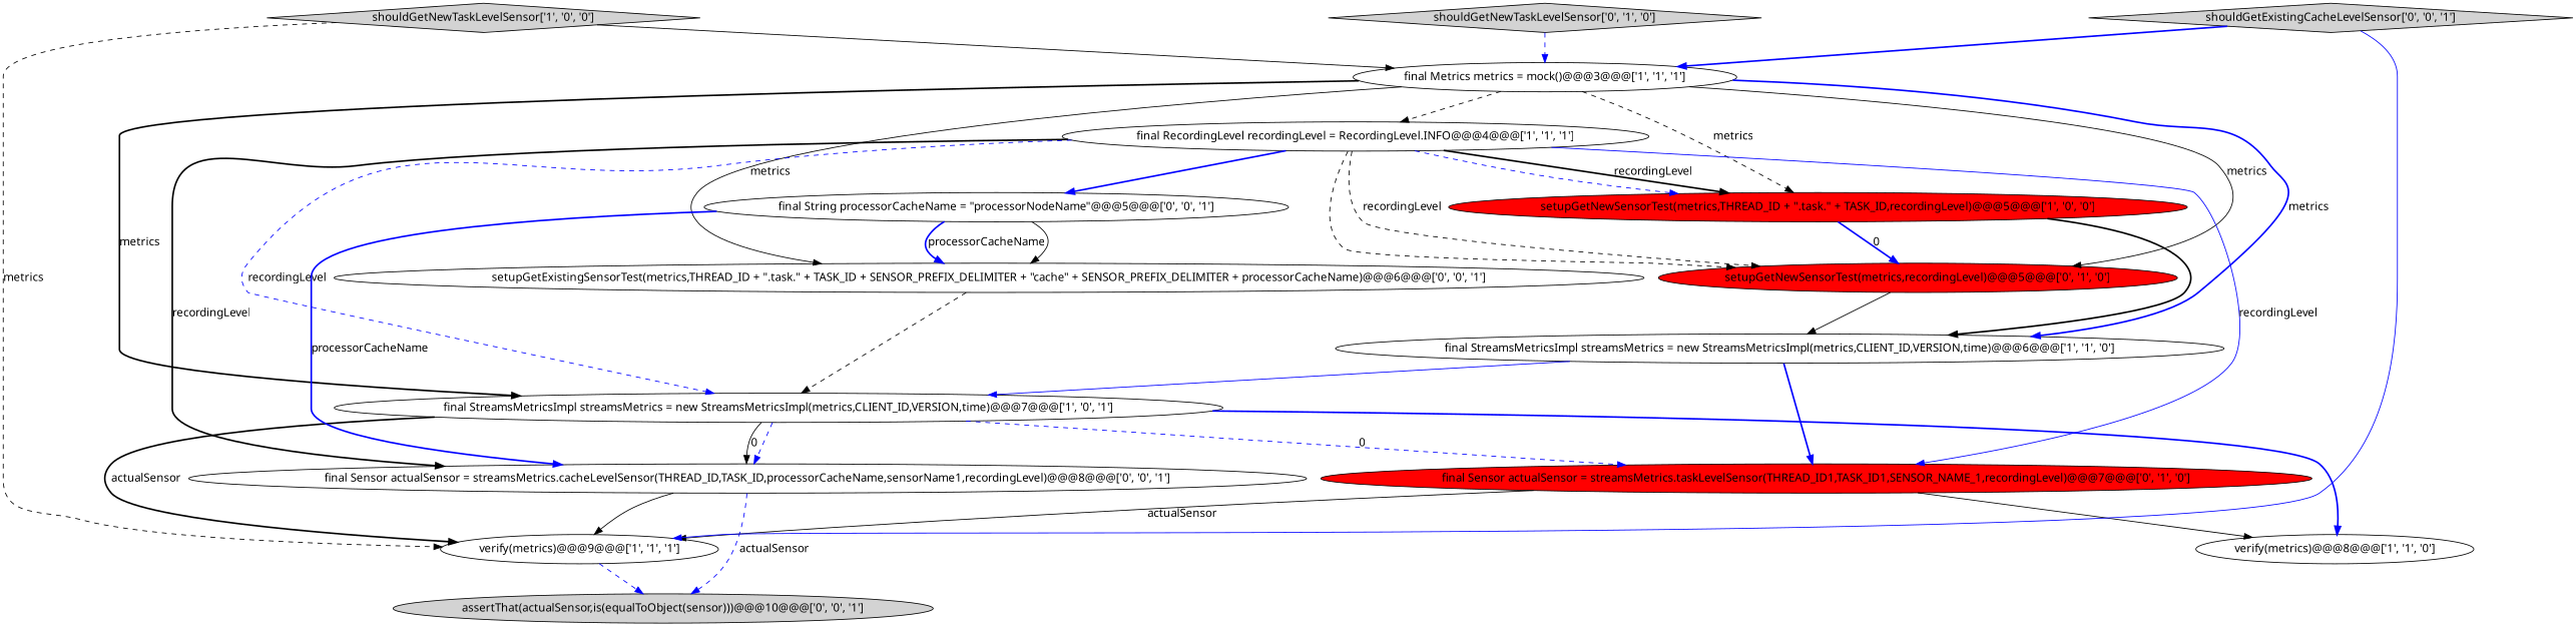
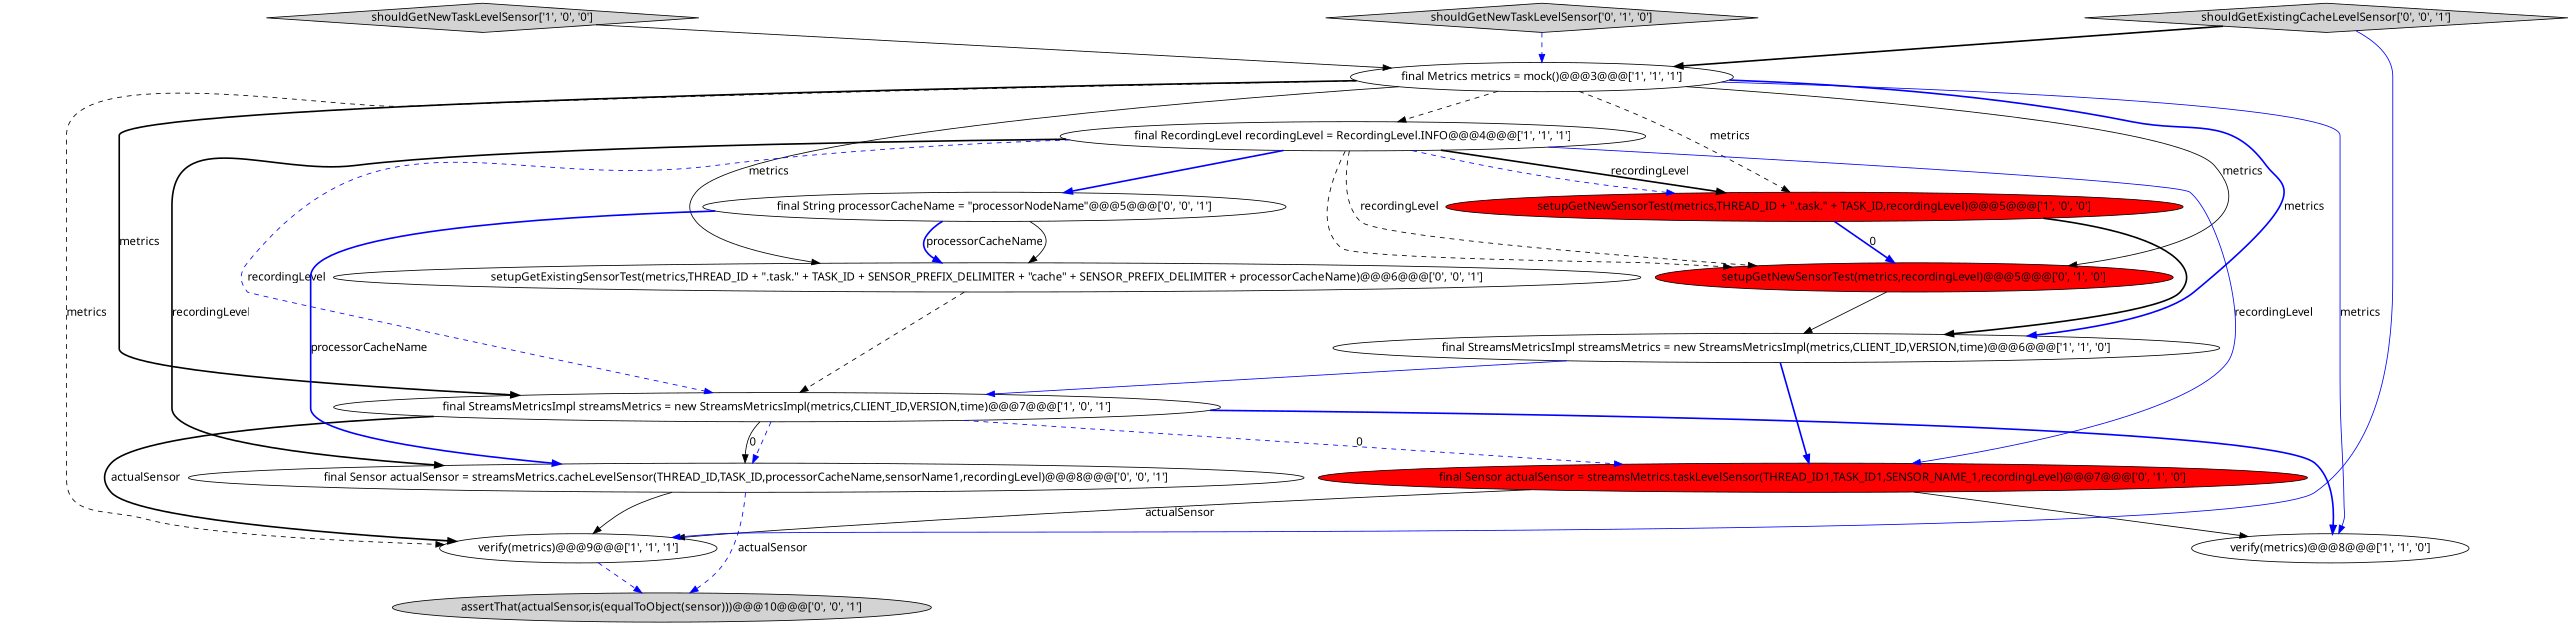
  digraph {
    fontname="Noto Sans"
    node [fillcolor=white fontname="Noto Sans" shape=ellipse style=filled]
    edge [color=black fontname="Noto Sans" style=solid]
    n1 [label="final Sensor actualSensor = streamsMetrics.cacheLevelSensor(THREAD_ID,TASK_ID,processorCacheName,sensorName1,recordingLevel)@@@8@@@['0', '0', '1']"]
    n2 [label="verify(metrics)@@@9@@@['1', '1', '1']"]
    n3 [fillcolor=lightgray label="assertThat(actualSensor,is(equalToObject(sensor)))@@@10@@@['0', '0', '1']"]
    n4 [fillcolor=red label="setupGetNewSensorTest(metrics,THREAD_ID + \".task.\" + TASK_ID,recordingLevel)@@@5@@@['1', '0', '0']"]
    n5 [fillcolor=red label="setupGetNewSensorTest(metrics,recordingLevel)@@@5@@@['0', '1', '0']"]
    n6 [label="final StreamsMetricsImpl streamsMetrics = new StreamsMetricsImpl(metrics,CLIENT_ID,VERSION,time)@@@6@@@['1', '1', '0']"]
    n7 [fillcolor=red label="final Sensor actualSensor = streamsMetrics.taskLevelSensor(THREAD_ID1,TASK_ID1,SENSOR_NAME_1,recordingLevel)@@@7@@@['0', '1', '0']"]
    n8 [label="final StreamsMetricsImpl streamsMetrics = new StreamsMetricsImpl(metrics,CLIENT_ID,VERSION,time)@@@7@@@['1', '0', '1']"]
    n9 [fillcolor=lightgray label="shouldGetNewTaskLevelSensor['0', '1', '0']" shape=diamond]
    n10 [label="final Metrics metrics = mock()@@@3@@@['1', '1', '1']"]
    n11 [label="final RecordingLevel recordingLevel = RecordingLevel.INFO@@@4@@@['1', '1', '1']"]
    n12 [label="verify(metrics)@@@8@@@['1', '1', '0']"]
    n13 [label="setupGetExistingSensorTest(metrics,THREAD_ID + \".task.\" + TASK_ID + SENSOR_PREFIX_DELIMITER + \"cache\" + SENSOR_PREFIX_DELIMITER + processorCacheName)@@@6@@@['0', '0', '1']"]
    n14 [label="final String processorCacheName = \"processorNodeName\"@@@5@@@['0', '0', '1']"]
    n15 [fillcolor=lightgray label="shouldGetNewTaskLevelSensor['1', '0', '0']" shape=diamond]
    n16 [fillcolor=lightgray label="shouldGetExistingCacheLevelSensor['0', '0', '1']" shape=diamond]
    n1 -> n2
    n1 -> n3 [color=blue label=actualSensor style=dashed]
    n2 -> n3 [color=blue style=dashed]
    n4 -> n5 [color=blue label=0 style=bold]
    n4 -> n6 [style=bold]
    n5 -> n6
    n6 -> n7 [color=blue style=bold]
    n6 -> n8 [color=blue]
    n7 -> n2 [label=actualSensor]
    n7 -> n12
    n8 -> n1 [color=blue style=dashed]
    n8 -> n1 [label=0]
    n8 -> n2 [label=actualSensor style=bold]
    n8 -> n7 [color=blue label=0 style=dashed]
    n8 -> n12 [color=blue style=bold]
    n9 -> n10 [color=blue style=dashed]
-   n15 -> n2 [label=metrics style=dashed]
+   n10 -> n2 [label=metrics style=dashed]
    n10 -> n4 [label=metrics style=dashed]
    n10 -> n5 [label=metrics]
    n10 -> n6 [color=blue label=metrics style=bold]
    n10 -> n8 [label=metrics style=bold]
    n10 -> n11 [style=dashed]
+   n10 -> n12 [color=blue label=metrics]
    n10 -> n13 [label=metrics]
    n11 -> n1 [label=recordingLevel style=bold]
    n11 -> n4 [label=recordingLevel style=bold]
    n11 -> n4 [color=blue style=dashed]
    n11 -> n5 [style=dashed]
    n11 -> n5 [label=recordingLevel style=dashed]
    n11 -> n7 [color=blue label=recordingLevel]
    n11 -> n8 [color=blue label=recordingLevel style=dashed]
    n11 -> n14 [color=blue style=bold]
    n13 -> n8 [style=dashed]
    n14 -> n1 [color=blue label=processorCacheName style=bold]
    n14 -> n13 [color=blue label=processorCacheName style=bold]
    n14 -> n13
    n15 -> n10
    n16 -> n2 [color=blue]
-   n16 -> n10 [color=blue style=bold]
+   n16 -> n10 [style=bold]
  }
